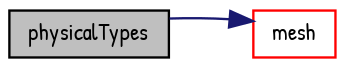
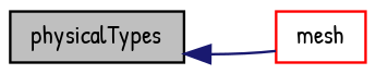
  digraph {
    rankdir=LR
    fontname="Patrick Hand"
    node [fontname="Patrick Hand" fontsize=10 shape=record]
    n1 [color=black fillcolor=grey75 fontcolor=black height=0.2 label=physicalTypes style=filled width=0.4]
    n2 [color=red height=0.2 label=mesh width=0.4]
-   n2 -> n1 [color=midnightblue dir=back fontname="Patrick Hand" fontsize=10 labelfontname=Helvetica labelfontsize=10 style=solid]
+   n1 -> n2 [color=midnightblue dir=back fontname="Patrick Hand" fontsize=10 labelfontname=Helvetica labelfontsize=10 style=solid]
  }
